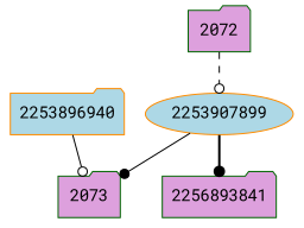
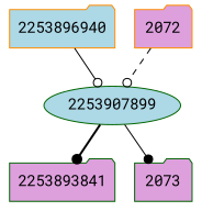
  strict digraph {
    fontname="Roboto Mono"
    node [color=darkgreen fillcolor=plum fontname="Roboto Mono" shape=folder style=filled]
    edge [arrowhead=odot fontname="Roboto Mono" style=solid]
    n1 [color=darkorange fillcolor=lightblue label=2253896940]
-   2253907899 [color=darkorange fillcolor=lightblue shape=ellipse]
-   2253893841 [label=2256893841]
+   2253907899 [fillcolor=lightblue shape=ellipse]
+   2253893841
    2073
-   2072
-   n1 -> 2073
+   2072 [color=darkorange]
+   n1 -> 2253907899
    2253907899 -> 2253893841 [arrowhead=dot style=bold]
    2253907899 -> 2073 [arrowhead=dot]
    2072 -> 2253907899 [style=dashed]
  }
